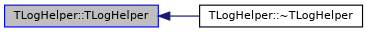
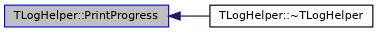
  digraph {
    rankdir=LR
    node [fontname=Helvetica fontsize=10 shape=record style=filled]
-   n1 [color=blue fillcolor=grey75 fontcolor=black height=0.2 label="TLogHelper::TLogHelper" width=0.4]
+   n1 [color=blue fillcolor=grey75 fontcolor=black height=0.2 label="TLogHelper::PrintProgress" width=0.4]
    n2 [color=black fillcolor=white height=0.2 label="TLogHelper::~TLogHelper" width=0.4]
    n1 -> n2 [color=midnightblue dir=back fontname=Helvetica fontsize=10 labelfontname=Helvetica labelfontsize=10 style=solid]
  }
